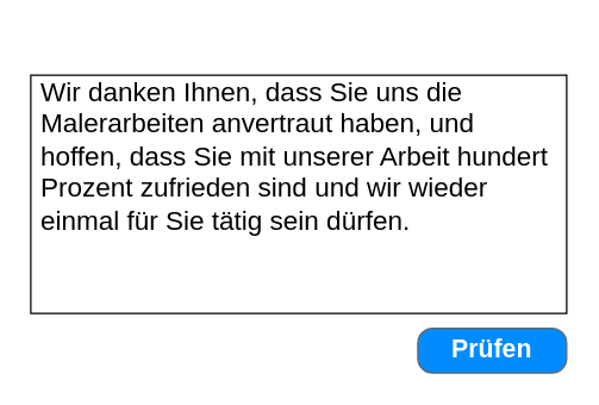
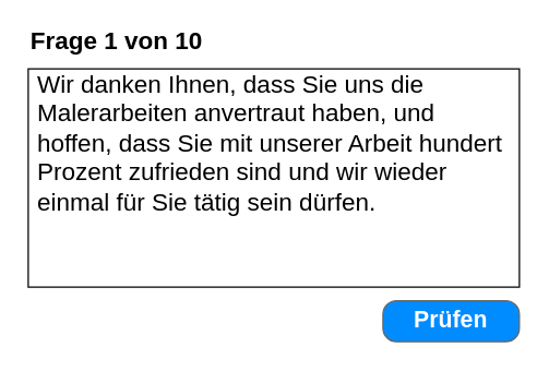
  <mxCell id="0" />
  <mxCell id="1" parent="0" />
  <mxCell id="2" value="" style="group" vertex="1" connectable="0" parent="1"><mxGeometry x="20" y="50" width="360" height="160" as="geometry" /></mxCell>
  <mxCell id="3" value="" style="rounded=0;whiteSpace=wrap;html=1;fontSize=16;align=left;" vertex="1" parent="2"><mxGeometry width="360" height="160" as="geometry" /></mxCell>
  <mxCell id="4" value="Wir danken Ihnen, dass Sie uns die Malerarbeiten anvertraut haben, und hoffen, dass Sie mit unserer Arbeit hundert Prozent zufrieden sind und wir wieder einmal für Sie tätig sein dürfen." style="text;html=1;strokeColor=none;fillColor=none;align=left;verticalAlign=middle;whiteSpace=wrap;rounded=0;fontSize=18;" vertex="1" parent="2"><mxGeometry x="4.5" y="10" width="351" height="90" as="geometry" /></mxCell>
  <mxCell id="5" value="Prüfen" style="strokeWidth=1;shadow=0;dashed=0;align=center;html=1;shape=mxgraph.mockup.buttons.button;strokeColor=#666666;fontColor=#ffffff;mainText=;buttonStyle=round;fontSize=17;fontStyle=1;fillColor=#008cff;whiteSpace=wrap;" vertex="1" parent="1"><mxGeometry x="280" y="220" width="100" height="30" as="geometry" /></mxCell>
+ <mxCell id="6" value="Frage 1 von 10" style="text;html=1;strokeColor=none;fillColor=none;align=center;verticalAlign=middle;whiteSpace=wrap;rounded=0;fontSize=18;fontStyle=1" vertex="1" parent="1"><mxGeometry x="20" y="20" width="130" height="20" as="geometry" /></mxCell>
